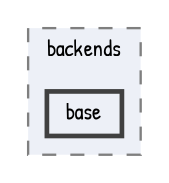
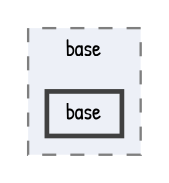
  digraph {
    compound=true
    fontname="Patrick Hand"
    n1 [color=grey25 fillcolor="#edf0f7" fontname="Patrick Hand" fontsize=10 height=0.2 label=base shape=box style="filled,bold" width=0.4]
    subgraph cluster_1 {
      bgcolor="#edf0f7"
      fontsize=10
-     label=backends
+     label=base
      pencolor=grey50
      style="filled,dashed"
      n1
    }
  }
